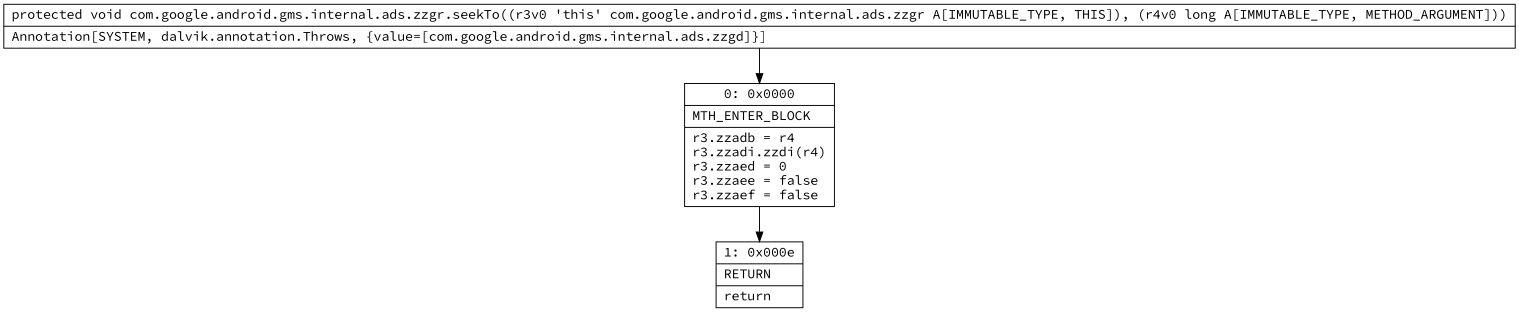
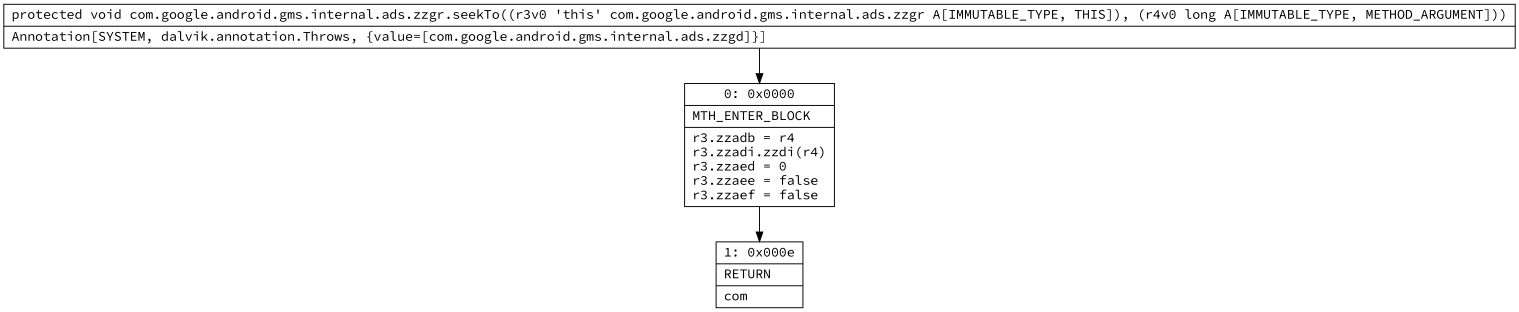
  digraph {
    fontname="Source Code Pro"
    node [shape=record fontname="Source Code Pro"]
    edge [fontname="Source Code Pro"]
    n1 [label="{0\:\ 0x0000|MTH_ENTER_BLOCK\l|r3.zzadb = r4\lr3.zzadi.zzdi(r4)\lr3.zzaed = 0\lr3.zzaee = false\lr3.zzaef = false\l}"]
-   n2 [label="{1\:\ 0x000e|RETURN\l|return\l}"]
+   n2 [label="{1\:\ 0x000e|RETURN\l|com\l}"]
    n3 [label="{protected void com.google.android.gms.internal.ads.zzgr.seekTo((r3v0 'this' com.google.android.gms.internal.ads.zzgr A[IMMUTABLE_TYPE, THIS]), (r4v0 long A[IMMUTABLE_TYPE, METHOD_ARGUMENT]))  | Annotation[SYSTEM, dalvik.annotation.Throws, \{value=[com.google.android.gms.internal.ads.zzgd]\}]\l}"]
    n1 -> n2
    n3 -> n1
  }
